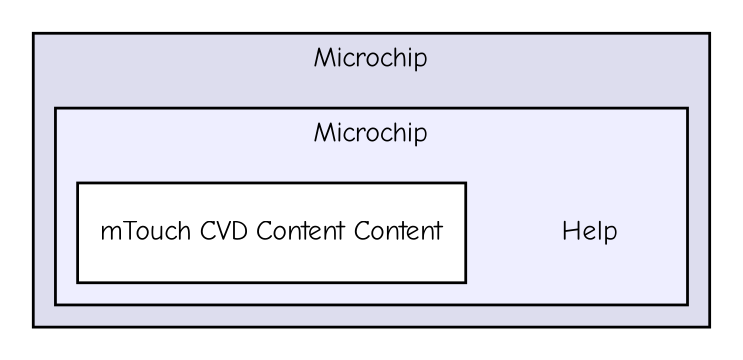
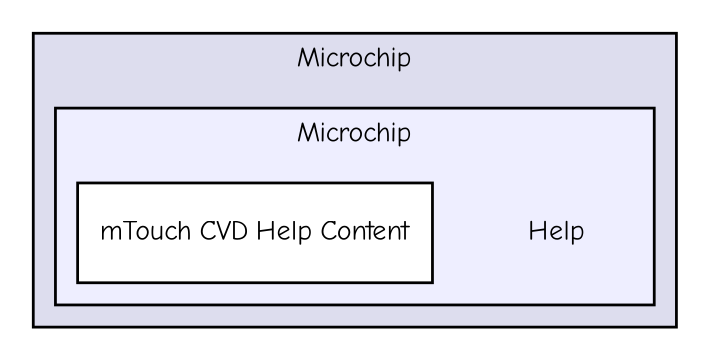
  digraph {
    compound=true
    fontname="Comic Neue"
    node [fontname="Comic Neue" fontsize=10]
    n1 [label=Help shape=plaintext color=darkorange]
-   n2 [color=black fillcolor=white label="mTouch CVD Content Content" shape=box style=filled]
+   n2 [color=black fillcolor=white label="mTouch CVD Help Content" shape=box style=filled]
    subgraph cluster_1 {
      bgcolor="#ddddee"
      fontsize=10
      label=Microchip
      pencolor=black
      subgraph cluster_2 {
        bgcolor="#eeeeff"
        fontsize=10
        pencolor=black
        n1
        n2
      }
    }
  }
